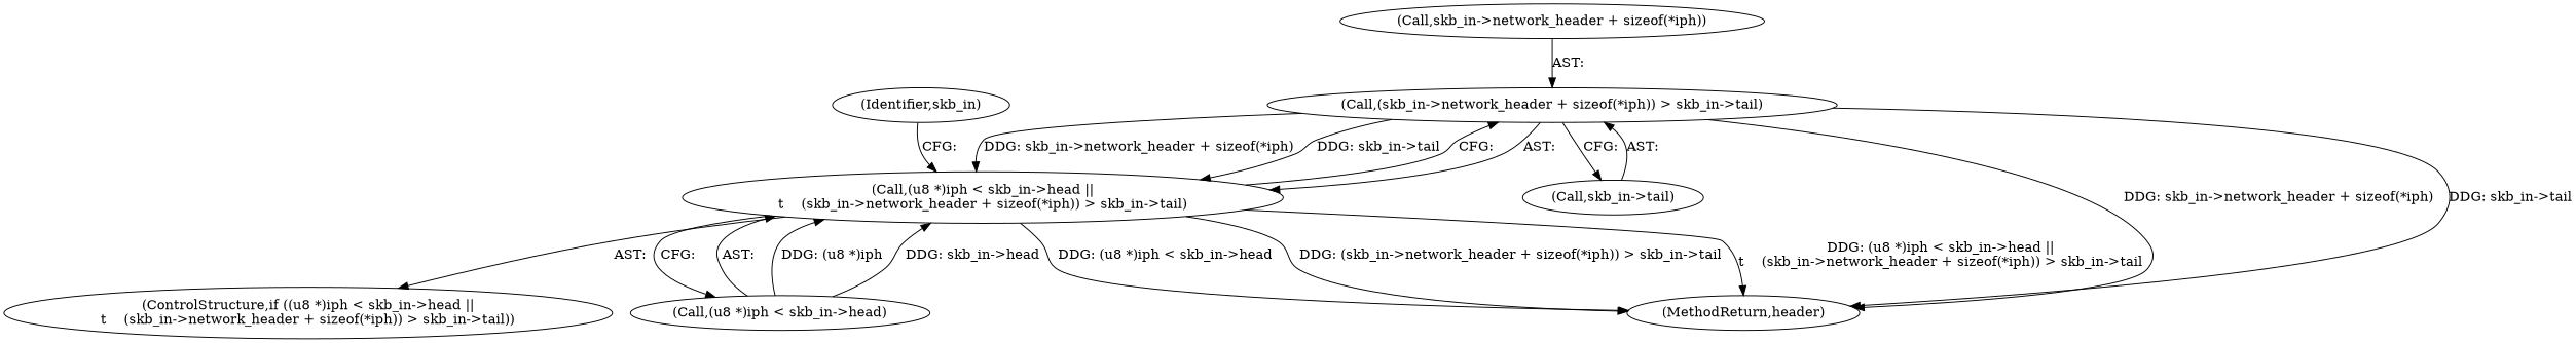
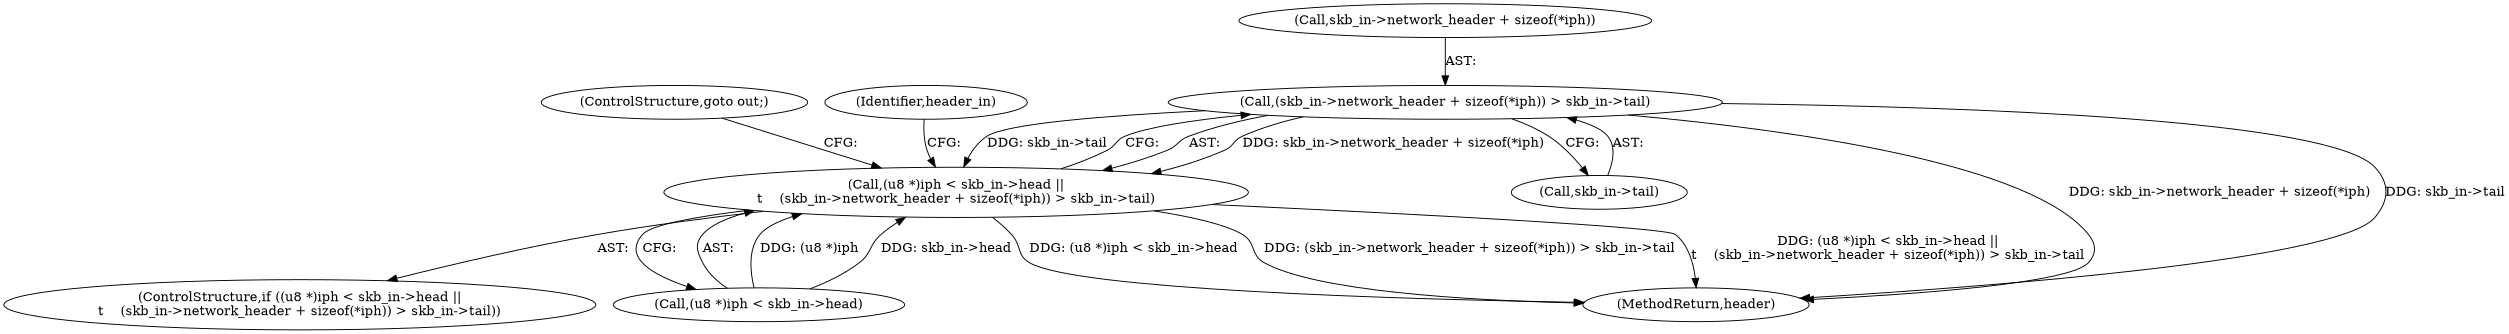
  digraph {
    n1 [label="(Call,(skb_in->network_header + sizeof(*iph)) > skb_in->tail)"]
    n2 [label="(Call,(u8 *)iph < skb_in->head ||\n\t    (skb_in->network_header + sizeof(*iph)) > skb_in->tail)"]
    n3 [label="(Call,skb_in->tail)"]
    n4 [label="(MethodReturn,header)"]
    n5 [label="(ControlStructure,if ((u8 *)iph < skb_in->head ||\n\t    (skb_in->network_header + sizeof(*iph)) > skb_in->tail))"]
    n6 [label="(Call,(u8 *)iph < skb_in->head)"]
    n7 [label="(Call,skb_in->network_header + sizeof(*iph))"]
-   n9 [label="(Identifier,skb_in)"]
+   n8 [label="(ControlStructure,goto out;)"]
+   n9 [label="(Identifier,header_in)"]
    n1 -> n2 [label="AST: "]
    n1 -> n2 [label="DDG: skb_in->network_header + sizeof(*iph)"]
    n1 -> n2 [label="DDG: skb_in->tail"]
    n1 -> n3 [label="CFG: "]
    n1 -> n4 [label="DDG: skb_in->network_header + sizeof(*iph)"]
    n1 -> n4 [label="DDG: skb_in->tail"]
    n2 -> n1 [label="CFG: "]
    n2 -> n4 [label="DDG: (skb_in->network_header + sizeof(*iph)) > skb_in->tail"]
    n2 -> n4 [label="DDG: (u8 *)iph < skb_in->head ||\n\t    (skb_in->network_header + sizeof(*iph)) > skb_in->tail"]
    n2 -> n4 [label="DDG: (u8 *)iph < skb_in->head"]
    n2 -> n5 [label="AST: "]
    n2 -> n6 [label="CFG: "]
    n3 -> n1 [label="AST: "]
    n6 -> n2 [label="AST: "]
    n6 -> n2 [label="DDG: (u8 *)iph"]
    n6 -> n2 [label="DDG: skb_in->head"]
    n7 -> n1 [label="AST: "]
+   n8 -> n2 [label="CFG: "]
    n9 -> n2 [label="CFG: "]
  }
